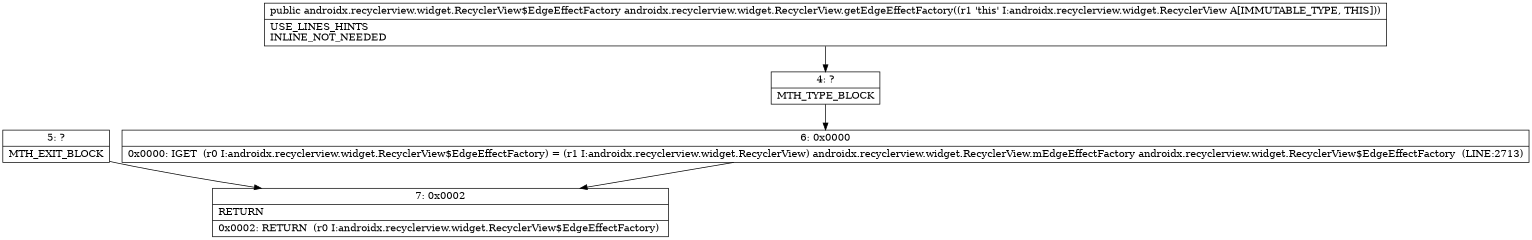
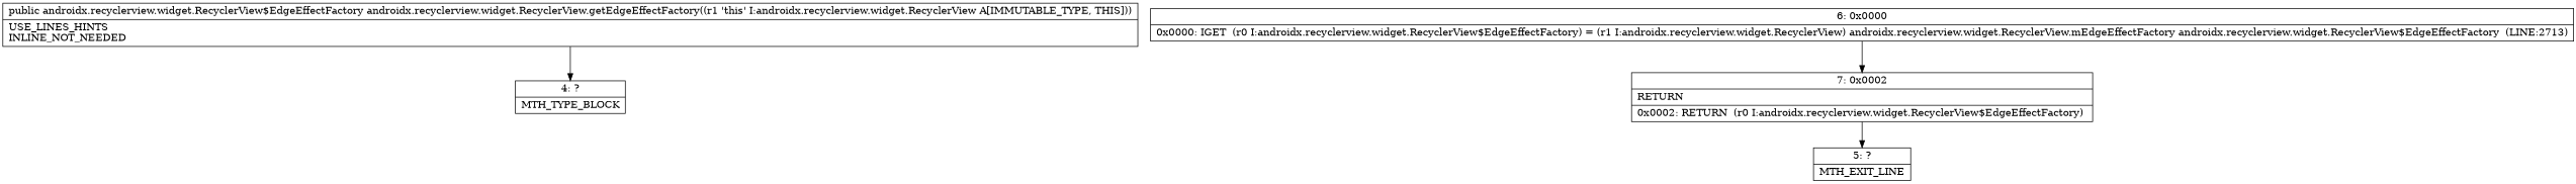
  digraph {
    node [shape=record]
    n1 [label="{4\:\ ?|MTH_TYPE_BLOCK\l}"]
    n2 [label="{6\:\ 0x0000|0x0000: IGET  (r0 I:androidx.recyclerview.widget.RecyclerView$EdgeEffectFactory) = (r1 I:androidx.recyclerview.widget.RecyclerView) androidx.recyclerview.widget.RecyclerView.mEdgeEffectFactory androidx.recyclerview.widget.RecyclerView$EdgeEffectFactory  (LINE:2713)\l}"]
    n3 [label="{7\:\ 0x0002|RETURN\l|0x0002: RETURN  (r0 I:androidx.recyclerview.widget.RecyclerView$EdgeEffectFactory) \l}"]
-   n4 [label="{5\:\ ?|MTH_EXIT_BLOCK\l}"]
+   n4 [label="{5\:\ ?|MTH_EXIT_LINE\l}"]
    n5 [label="{public androidx.recyclerview.widget.RecyclerView$EdgeEffectFactory androidx.recyclerview.widget.RecyclerView.getEdgeEffectFactory((r1 'this' I:androidx.recyclerview.widget.RecyclerView A[IMMUTABLE_TYPE, THIS]))  | USE_LINES_HINTS\lINLINE_NOT_NEEDED\l}"]
-   n1 -> n2
    n2 -> n3
-   n4 -> n3
+   n3 -> n4
    n5 -> n1
  }
